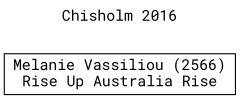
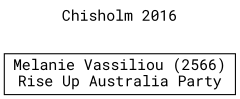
  digraph {
    label="Chisholm 2016"
    labelloc=t
    mclimit=10
    fontname="Roboto Mono"
-   n1 [label="Melanie Vassiliou (2566)\nRise Up Australia Rise" shape=box fontname="Roboto Mono"]
+   n1 [label="Melanie Vassiliou (2566)\nRise Up Australia Party" shape=box fontname="Roboto Mono"]
  }
